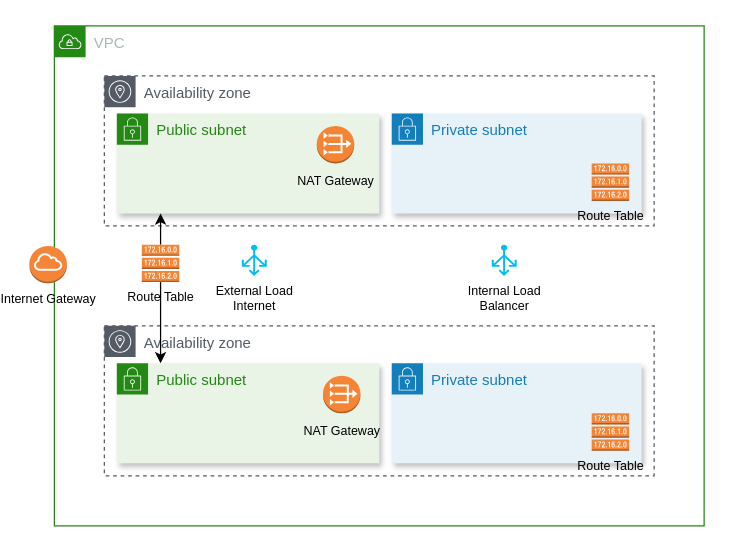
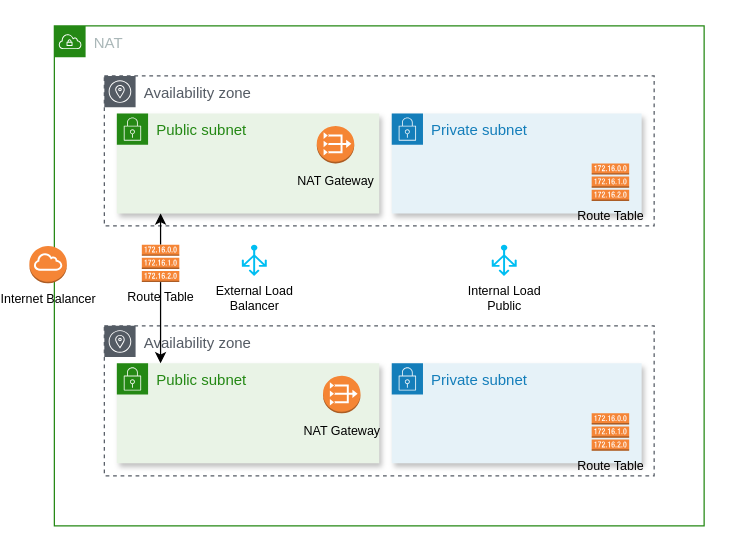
  <mxCell id="0" />
  <mxCell id="1" parent="0" />
- <mxCell id="2" value="VPC" style="points=[[0,0],[0.25,0],[0.5,0],[0.75,0],[1,0],[1,0.25],[1,0.5],[1,0.75],[1,1],[0.75,1],[0.5,1],[0.25,1],[0,1],[0,0.75],[0,0.5],[0,0.25]];outlineConnect=0;gradientColor=none;html=1;whiteSpace=wrap;fontSize=12;fontStyle=0;container=1;pointerEvents=0;collapsible=0;recursiveResize=0;shape=mxgraph.aws4.group;grIcon=mxgraph.aws4.group_vpc;strokeColor=#248814;fillColor=none;verticalAlign=top;align=left;spacingLeft=30;fontColor=#AAB7B8;dashed=0;" parent="1" vertex="1"><mxGeometry x="40" y="20" width="520" height="400" as="geometry" /></mxCell>
+ <mxCell id="2" value="NAT" style="points=[[0,0],[0.25,0],[0.5,0],[0.75,0],[1,0],[1,0.25],[1,0.5],[1,0.75],[1,1],[0.75,1],[0.5,1],[0.25,1],[0,1],[0,0.75],[0,0.5],[0,0.25]];outlineConnect=0;gradientColor=none;html=1;whiteSpace=wrap;fontSize=12;fontStyle=0;container=1;pointerEvents=0;collapsible=0;recursiveResize=0;shape=mxgraph.aws4.group;grIcon=mxgraph.aws4.group_vpc;strokeColor=#248814;fillColor=none;verticalAlign=top;align=left;spacingLeft=30;fontColor=#AAB7B8;dashed=0;" parent="1" vertex="1"><mxGeometry x="40" y="20" width="520" height="400" as="geometry" /></mxCell>
  <mxCell id="3" value="Availability zone" style="sketch=0;outlineConnect=0;gradientColor=none;html=1;whiteSpace=wrap;fontSize=12;fontStyle=0;shape=mxgraph.aws4.group;grIcon=mxgraph.aws4.group_availability_zone;strokeColor=#545B64;fillColor=none;verticalAlign=top;align=left;spacingLeft=30;fontColor=#545B64;dashed=1;" parent="2" vertex="1"><mxGeometry x="40" y="40" width="440" height="120" as="geometry" /></mxCell>
  <mxCell id="4" value="Availability zone" style="sketch=0;outlineConnect=0;gradientColor=none;html=1;whiteSpace=wrap;fontSize=12;fontStyle=0;shape=mxgraph.aws4.group;grIcon=mxgraph.aws4.group_availability_zone;strokeColor=#545B64;fillColor=none;verticalAlign=top;align=left;spacingLeft=30;fontColor=#545B64;dashed=1;" parent="2" vertex="1"><mxGeometry x="40" y="240" width="440" height="120" as="geometry" /></mxCell>
  <mxCell id="5" value="Private subnet" style="points=[[0,0],[0.25,0],[0.5,0],[0.75,0],[1,0],[1,0.25],[1,0.5],[1,0.75],[1,1],[0.75,1],[0.5,1],[0.25,1],[0,1],[0,0.75],[0,0.5],[0,0.25]];outlineConnect=0;gradientColor=none;html=1;whiteSpace=wrap;fontSize=12;fontStyle=0;container=1;pointerEvents=0;collapsible=0;recursiveResize=0;shape=mxgraph.aws4.group;grIcon=mxgraph.aws4.group_security_group;grStroke=0;strokeColor=#147EBA;fillColor=#E6F2F8;verticalAlign=top;align=left;spacingLeft=30;fontColor=#147EBA;dashed=0;shadow=1;" parent="2" vertex="1"><mxGeometry x="270" y="70" width="200" height="80" as="geometry" /></mxCell>
  <mxCell id="6" value="Route Table" style="outlineConnect=0;dashed=0;verticalLabelPosition=bottom;verticalAlign=top;align=center;html=1;shape=mxgraph.aws3.route_table;fillColor=#F58536;gradientColor=none;fontSize=10;" parent="5" vertex="1"><mxGeometry x="160" y="40" width="30" height="30" as="geometry" /></mxCell>
  <mxCell id="7" value="Public subnet" style="points=[[0,0],[0.25,0],[0.5,0],[0.75,0],[1,0],[1,0.25],[1,0.5],[1,0.75],[1,1],[0.75,1],[0.5,1],[0.25,1],[0,1],[0,0.75],[0,0.5],[0,0.25]];outlineConnect=0;gradientColor=none;html=1;whiteSpace=wrap;fontSize=12;fontStyle=0;container=1;pointerEvents=0;collapsible=0;recursiveResize=0;shape=mxgraph.aws4.group;grIcon=mxgraph.aws4.group_security_group;grStroke=0;strokeColor=#248814;fillColor=#E9F3E6;verticalAlign=top;align=left;spacingLeft=30;fontColor=#248814;dashed=0;shadow=1;" parent="2" vertex="1"><mxGeometry x="50" y="70" width="210" height="80" as="geometry" /></mxCell>
  <mxCell id="8" value="" style="group" parent="7" vertex="1" connectable="0"><mxGeometry x="145" y="10" width="60" height="60" as="geometry" /></mxCell>
  <mxCell id="9" value="&lt;font style=&quot;font-size: 10px;&quot;&gt;NAT Gateway&lt;/font&gt;" style="outlineConnect=0;dashed=0;verticalLabelPosition=bottom;verticalAlign=top;align=center;html=1;shape=mxgraph.aws3.vpc_nat_gateway;fillColor=#F58534;gradientColor=none;" parent="8" vertex="1"><mxGeometry x="15" width="30" height="30" as="geometry" /></mxCell>
  <mxCell id="10" value="Private subnet" style="points=[[0,0],[0.25,0],[0.5,0],[0.75,0],[1,0],[1,0.25],[1,0.5],[1,0.75],[1,1],[0.75,1],[0.5,1],[0.25,1],[0,1],[0,0.75],[0,0.5],[0,0.25]];outlineConnect=0;gradientColor=none;html=1;whiteSpace=wrap;fontSize=12;fontStyle=0;container=1;pointerEvents=0;collapsible=0;recursiveResize=0;shape=mxgraph.aws4.group;grIcon=mxgraph.aws4.group_security_group;grStroke=0;strokeColor=#147EBA;fillColor=#E6F2F8;verticalAlign=top;align=left;spacingLeft=30;fontColor=#147EBA;dashed=0;shadow=1;" parent="2" vertex="1"><mxGeometry x="270" y="270" width="200" height="80" as="geometry" /></mxCell>
  <mxCell id="11" value="Public subnet" style="points=[[0,0],[0.25,0],[0.5,0],[0.75,0],[1,0],[1,0.25],[1,0.5],[1,0.75],[1,1],[0.75,1],[0.5,1],[0.25,1],[0,1],[0,0.75],[0,0.5],[0,0.25]];outlineConnect=0;gradientColor=none;html=1;whiteSpace=wrap;fontSize=12;fontStyle=0;container=1;pointerEvents=0;collapsible=0;recursiveResize=0;shape=mxgraph.aws4.group;grIcon=mxgraph.aws4.group_security_group;grStroke=0;strokeColor=#248814;fillColor=#E9F3E6;verticalAlign=top;align=left;spacingLeft=30;fontColor=#248814;dashed=0;shadow=1;" parent="2" vertex="1"><mxGeometry x="50" y="270" width="210" height="80" as="geometry" /></mxCell>
  <mxCell id="12" value="" style="group" parent="2" vertex="1" connectable="0"><mxGeometry x="200" y="280" width="60" height="60" as="geometry" /></mxCell>
  <mxCell id="13" value="&lt;font style=&quot;font-size: 10px;&quot;&gt;NAT Gateway&lt;/font&gt;" style="outlineConnect=0;dashed=0;verticalLabelPosition=bottom;verticalAlign=top;align=center;html=1;shape=mxgraph.aws3.vpc_nat_gateway;fillColor=#F58534;gradientColor=none;" parent="12" vertex="1"><mxGeometry x="15" width="30" height="30" as="geometry" /></mxCell>
  <mxCell id="14" value="Route Table" style="outlineConnect=0;dashed=0;verticalLabelPosition=bottom;verticalAlign=top;align=center;html=1;shape=mxgraph.aws3.route_table;fillColor=#F58536;gradientColor=none;fontSize=10;" parent="2" vertex="1"><mxGeometry x="430" y="310" width="30" height="30" as="geometry" /></mxCell>
- <mxCell id="15" value="External Load &lt;br&gt;Internet" style="verticalLabelPosition=bottom;html=1;verticalAlign=top;align=center;strokeColor=none;fillColor=#00BEF2;shape=mxgraph.azure.load_balancer_generic;pointerEvents=1;fontSize=10;" parent="2" vertex="1"><mxGeometry x="150" y="175" width="20" height="25" as="geometry" /></mxCell>
- <mxCell id="16" value="Internal Load&lt;br&gt;Balancer" style="verticalLabelPosition=bottom;html=1;verticalAlign=top;align=center;strokeColor=none;fillColor=#00BEF2;shape=mxgraph.azure.load_balancer_generic;pointerEvents=1;fontSize=10;" parent="2" vertex="1"><mxGeometry x="350" y="175" width="20" height="25" as="geometry" /></mxCell>
+ <mxCell id="15" value="External Load &lt;br&gt;Balancer" style="verticalLabelPosition=bottom;html=1;verticalAlign=top;align=center;strokeColor=none;fillColor=#00BEF2;shape=mxgraph.azure.load_balancer_generic;pointerEvents=1;fontSize=10;" parent="2" vertex="1"><mxGeometry x="150" y="175" width="20" height="25" as="geometry" /></mxCell>
+ <mxCell id="16" value="Internal Load&lt;br&gt;Public" style="verticalLabelPosition=bottom;html=1;verticalAlign=top;align=center;strokeColor=none;fillColor=#00BEF2;shape=mxgraph.azure.load_balancer_generic;pointerEvents=1;fontSize=10;" parent="2" vertex="1"><mxGeometry x="350" y="175" width="20" height="25" as="geometry" /></mxCell>
  <mxCell id="17" style="edgeStyle=orthogonalEdgeStyle;rounded=0;orthogonalLoop=1;jettySize=auto;html=1;fontSize=10;" parent="2" source="19" target="7" edge="1"><mxGeometry relative="1" as="geometry"><Array as="points"><mxPoint x="85" y="160" /><mxPoint x="85" y="160" /></Array></mxGeometry></mxCell>
  <mxCell id="18" style="edgeStyle=orthogonalEdgeStyle;rounded=0;orthogonalLoop=1;jettySize=auto;html=1;fontSize=10;" parent="2" source="19" target="11" edge="1"><mxGeometry relative="1" as="geometry"><Array as="points"><mxPoint x="85" y="250" /><mxPoint x="85" y="250" /></Array></mxGeometry></mxCell>
  <mxCell id="19" value="Route Table" style="outlineConnect=0;dashed=0;verticalLabelPosition=bottom;verticalAlign=top;align=center;html=1;shape=mxgraph.aws3.route_table;fillColor=#F58536;gradientColor=none;fontSize=10;" parent="2" vertex="1"><mxGeometry x="70" y="175" width="30" height="30" as="geometry" /></mxCell>
- <mxCell id="20" value="Internet Gateway" style="outlineConnect=0;dashed=0;verticalLabelPosition=bottom;verticalAlign=top;align=center;html=1;shape=mxgraph.aws3.internet_gateway;fillColor=#F58536;gradientColor=none;fontSize=10;" parent="1" vertex="1"><mxGeometry x="20" y="196" width="30" height="30" as="geometry" /></mxCell>
+ <mxCell id="20" value="Internet Balancer" style="outlineConnect=0;dashed=0;verticalLabelPosition=bottom;verticalAlign=top;align=center;html=1;shape=mxgraph.aws3.internet_gateway;fillColor=#F58536;gradientColor=none;fontSize=10;" parent="1" vertex="1"><mxGeometry x="20" y="196" width="30" height="30" as="geometry" /></mxCell>
